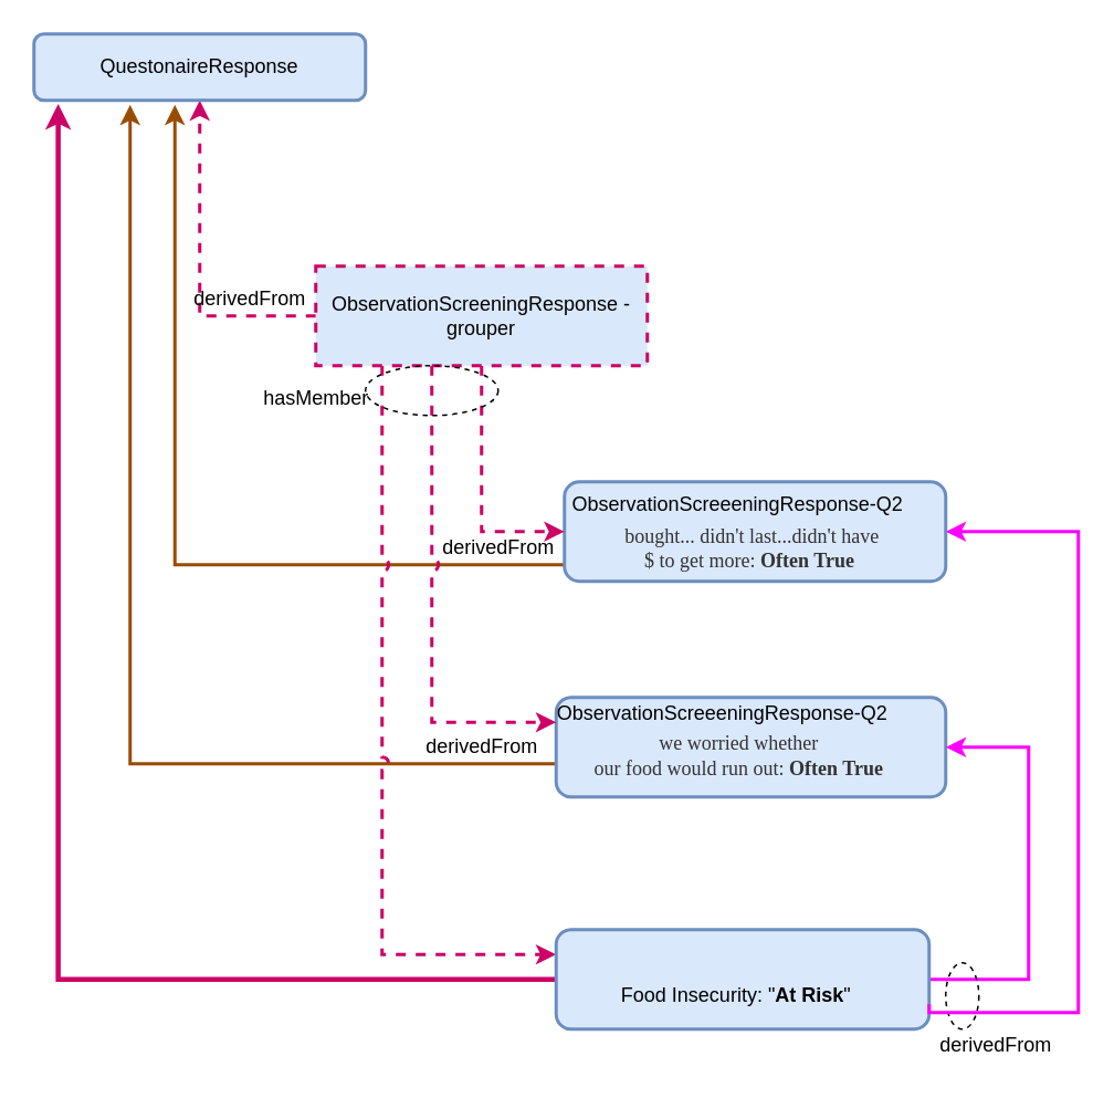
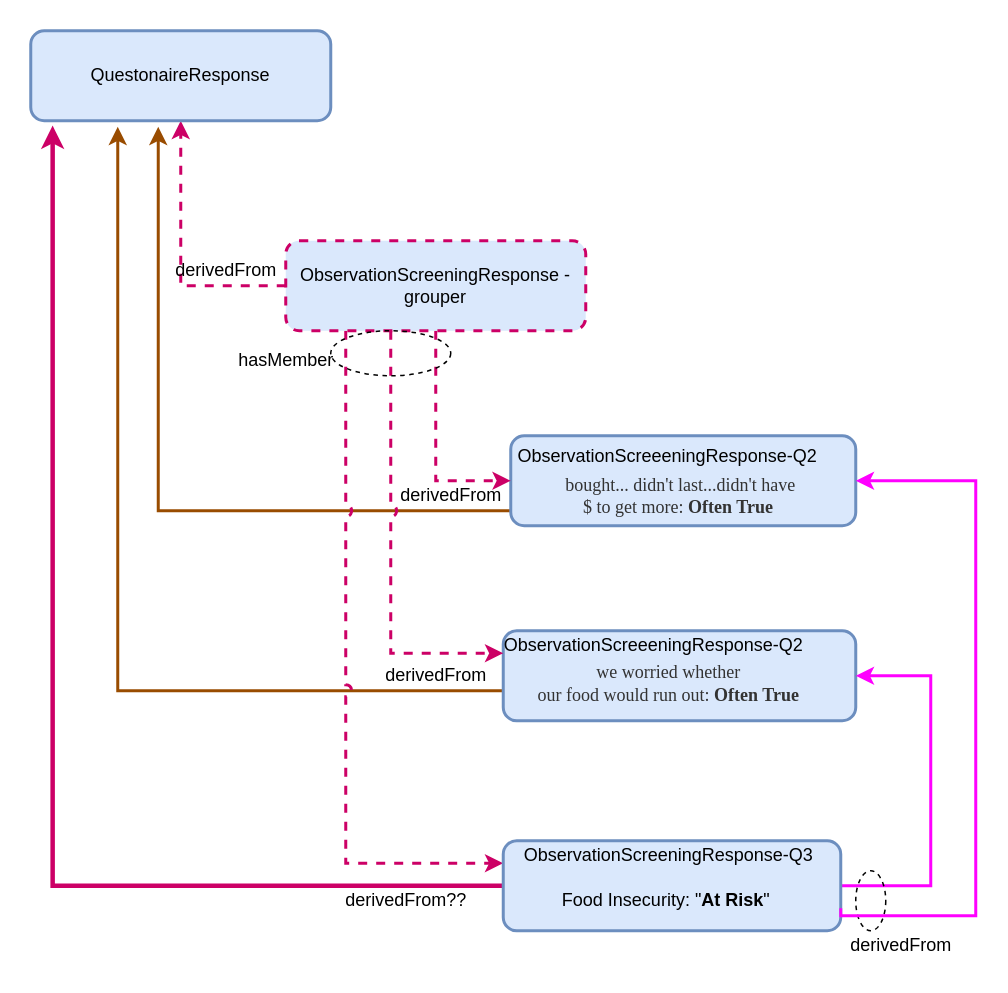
  <mxCell id="0" />
  <mxCell id="1" parent="0" />
  <mxCell id="2" style="edgeStyle=orthogonalEdgeStyle;rounded=0;orthogonalLoop=1;jettySize=auto;html=1;entryX=0.425;entryY=1.067;entryDx=0;entryDy=0;entryPerimeter=0;strokeWidth=2;strokeColor=#994C00;" parent="1" source="3" target="11" edge="1"><mxGeometry relative="1" as="geometry"><mxPoint x="110" y="320" as="targetPoint" /><Array as="points"><mxPoint x="105" y="340" /></Array></mxGeometry></mxCell>
  <mxCell id="3" value="" style="rounded=1;whiteSpace=wrap;html=1;strokeWidth=2;fillColor=#dae8fc;strokeColor=#6c8ebf;" parent="1" vertex="1"><mxGeometry x="340" y="290" width="230" height="60" as="geometry" /></mxCell>
  <mxCell id="4" style="edgeStyle=orthogonalEdgeStyle;rounded=0;orthogonalLoop=1;jettySize=auto;html=1;entryX=0.29;entryY=1.067;entryDx=0;entryDy=0;entryPerimeter=0;strokeWidth=2;strokeColor=#994C00;" parent="1" source="5" target="11" edge="1"><mxGeometry relative="1" as="geometry"><mxPoint x="80" y="450" as="targetPoint" /><Array as="points"><mxPoint x="78" y="460" /></Array></mxGeometry></mxCell>
  <mxCell id="5" value="" style="rounded=1;whiteSpace=wrap;html=1;strokeWidth=2;fillColor=#dae8fc;strokeColor=#6c8ebf;" parent="1" vertex="1"><mxGeometry x="335" y="420" width="235" height="60" as="geometry" /></mxCell>
  <mxCell id="6" style="edgeStyle=orthogonalEdgeStyle;rounded=0;orthogonalLoop=1;jettySize=auto;html=1;entryX=0.5;entryY=1;entryDx=0;entryDy=0;strokeWidth=2;strokeColor=#CC0066;dashed=1;" parent="1" source="10" target="11" edge="1"><mxGeometry relative="1" as="geometry"><mxPoint x="130" y="190" as="targetPoint" /><Array as="points"><mxPoint x="120" y="190" /></Array></mxGeometry></mxCell>
  <mxCell id="7" style="edgeStyle=orthogonalEdgeStyle;rounded=0;orthogonalLoop=1;jettySize=auto;html=1;entryX=0;entryY=0.25;entryDx=0;entryDy=0;strokeColor=#CC0066;jumpStyle=arc;strokeWidth=2;dashed=1;" parent="1" source="10" target="14" edge="1"><mxGeometry relative="1" as="geometry"><mxPoint x="290" y="580" as="targetPoint" /><Array as="points"><mxPoint x="230" y="575" /></Array></mxGeometry></mxCell>
  <mxCell id="8" style="edgeStyle=orthogonalEdgeStyle;rounded=0;jumpStyle=arc;orthogonalLoop=1;jettySize=auto;html=1;strokeColor=#CC0066;entryX=0;entryY=0.25;entryDx=0;entryDy=0;strokeWidth=2;dashed=1;" parent="1" source="10" target="5" edge="1"><mxGeometry relative="1" as="geometry"><mxPoint x="290" y="440" as="targetPoint" /><Array as="points"><mxPoint x="260" y="435" /></Array></mxGeometry></mxCell>
  <mxCell id="9" style="edgeStyle=orthogonalEdgeStyle;rounded=0;jumpStyle=arc;orthogonalLoop=1;jettySize=auto;html=1;strokeColor=#CC0066;entryX=0;entryY=0.5;entryDx=0;entryDy=0;strokeWidth=2;dashed=1;" parent="1" source="10" target="3" edge="1"><mxGeometry relative="1" as="geometry"><mxPoint x="290" y="310" as="targetPoint" /></mxGeometry></mxCell>
- <mxCell id="10" value="ObservationScreeningResponse - grouper" style="whiteSpace=wrap;html=1;strokeWidth=2;fillColor=#dae8fc;strokeColor=#CC0066;dashed=1;rounded=0;" parent="1" vertex="1"><mxGeometry x="190" y="160" width="200" height="60" as="geometry" /></mxCell>
- <mxCell id="11" value="QuestonaireResponse" style="rounded=1;whiteSpace=wrap;html=1;strokeWidth=2;fillColor=#dae8fc;strokeColor=#6c8ebf;" parent="1" vertex="1"><mxGeometry x="20" y="20" width="200" height="40" as="geometry" /></mxCell>
+ <mxCell id="10" value="ObservationScreeningResponse - grouper" style="rounded=1;whiteSpace=wrap;html=1;strokeWidth=2;fillColor=#dae8fc;strokeColor=#CC0066;dashed=1;" parent="1" vertex="1"><mxGeometry x="190" y="160" width="200" height="60" as="geometry" /></mxCell>
+ <mxCell id="11" value="QuestonaireResponse" style="rounded=1;whiteSpace=wrap;html=1;strokeWidth=2;fillColor=#dae8fc;strokeColor=#6c8ebf;" parent="1" vertex="1"><mxGeometry x="20" y="20" width="200" height="60" as="geometry" /></mxCell>
  <mxCell id="12" style="edgeStyle=orthogonalEdgeStyle;rounded=0;orthogonalLoop=1;jettySize=auto;html=1;entryX=1;entryY=0.5;entryDx=0;entryDy=0;strokeWidth=2;strokeColor=#FF00FF;" parent="1" source="14" target="5" edge="1"><mxGeometry relative="1" as="geometry"><mxPoint x="620" y="450" as="targetPoint" /><Array as="points"><mxPoint x="620" y="590" /><mxPoint x="620" y="450" /></Array></mxGeometry></mxCell>
  <mxCell id="13" style="edgeStyle=orthogonalEdgeStyle;rounded=0;jumpStyle=arc;orthogonalLoop=1;jettySize=auto;html=1;startArrow=none;startFill=0;endArrow=classic;endFill=1;strokeColor=#CC0066;strokeWidth=3;entryX=0.073;entryY=1.054;entryDx=0;entryDy=0;entryPerimeter=0;" edge="1" parent="1" source="14" target="11"><mxGeometry relative="1" as="geometry"><mxPoint x="30" y="590" as="targetPoint" /></mxGeometry></mxCell>
  <mxCell id="14" value="" style="rounded=1;whiteSpace=wrap;html=1;strokeWidth=2;fillColor=#dae8fc;strokeColor=#6c8ebf;" parent="1" vertex="1"><mxGeometry x="335" y="560" width="225" height="60" as="geometry" /></mxCell>
  <mxCell id="15" value="derivedFrom" style="text;html=1;align=center;verticalAlign=middle;resizable=0;points=[];autosize=1;strokeColor=none;fillColor=none;" parent="1" vertex="1"><mxGeometry x="560" y="620" width="80" height="20" as="geometry" /></mxCell>
  <mxCell id="16" value="derivedFrom" style="text;html=1;align=center;verticalAlign=middle;resizable=0;points=[];autosize=1;strokeColor=none;fillColor=none;" parent="1" vertex="1"><mxGeometry x="260" y="320" width="80" height="20" as="geometry" /></mxCell>
  <mxCell id="17" value="derivedFrom" style="text;html=1;align=center;verticalAlign=middle;resizable=0;points=[];autosize=1;strokeColor=none;fillColor=none;" parent="1" vertex="1"><mxGeometry x="250" y="440" width="80" height="20" as="geometry" /></mxCell>
  <mxCell id="18" value="derivedFrom" style="text;html=1;align=center;verticalAlign=middle;resizable=0;points=[];autosize=1;strokeColor=none;fillColor=none;strokeWidth=2;" parent="1" vertex="1"><mxGeometry x="110" y="170" width="80" height="20" as="geometry" /></mxCell>
  <mxCell id="19" value="hasMember" style="text;html=1;align=center;verticalAlign=middle;resizable=0;points=[];autosize=1;strokeColor=none;fillColor=none;" parent="1" vertex="1"><mxGeometry x="150" y="230" width="80" height="20" as="geometry" /></mxCell>
  <mxCell id="20" value="" style="ellipse;whiteSpace=wrap;html=1;dashed=1;fillColor=none;" parent="1" vertex="1"><mxGeometry x="220" y="220" width="80" height="30" as="geometry" /></mxCell>
+ <mxCell id="21" value="&lt;span style=&quot;&quot;&gt;ObservationScreeningResponse-Q3&lt;/span&gt;" style="text;html=1;align=center;verticalAlign=middle;resizable=0;points=[];autosize=1;strokeColor=none;fillColor=none;" parent="1" vertex="1"><mxGeometry x="340" y="560" width="210" height="20" as="geometry" /></mxCell>
  <mxCell id="22" value="Food Insecurity: &quot;&lt;b&gt;At Risk&lt;/b&gt;&quot;&amp;nbsp;" style="text;html=1;align=center;verticalAlign=middle;resizable=0;points=[];autosize=1;strokeColor=none;fillColor=none;" parent="1" vertex="1"><mxGeometry x="365" y="590" width="160" height="20" as="geometry" /></mxCell>
  <mxCell id="23" value="&lt;span style=&quot;color: rgb(51, 51, 51); font-family: verdana; text-align: start;&quot;&gt;we worried whether &lt;br&gt;our food would run out:&lt;b style=&quot;&quot;&gt; Often True&lt;/b&gt;&lt;/span&gt;" style="text;html=1;align=center;verticalAlign=middle;resizable=0;points=[];autosize=1;strokeColor=none;fillColor=none;" parent="1" vertex="1"><mxGeometry x="325" y="440" width="240" height="30" as="geometry" /></mxCell>
  <mxCell id="24" value="ObservationScreeeningResponse-Q2" style="text;html=1;align=center;verticalAlign=middle;resizable=0;points=[];autosize=1;strokeColor=none;fillColor=none;" parent="1" vertex="1"><mxGeometry x="330" y="420" width="210" height="20" as="geometry" /></mxCell>
  <mxCell id="25" value="&lt;span style=&quot;color: rgb(0, 0, 0); font-family: Helvetica; font-size: 12px; font-style: normal; font-variant-ligatures: normal; font-variant-caps: normal; font-weight: 400; letter-spacing: normal; orphans: 2; text-align: center; text-indent: 0px; text-transform: none; widows: 2; word-spacing: 0px; -webkit-text-stroke-width: 0px; text-decoration-thickness: initial; text-decoration-style: initial; text-decoration-color: initial; float: none; display: inline !important;&quot;&gt;ObservationScreeeningResponse-Q2&lt;/span&gt;" style="text;whiteSpace=wrap;html=1;" parent="1" vertex="1"><mxGeometry x="342.5" y="290" width="220" height="30" as="geometry" /></mxCell>
  <mxCell id="26" value="" style="ellipse;whiteSpace=wrap;html=1;dashed=1;fillColor=none;" parent="1" vertex="1"><mxGeometry x="570" y="580" width="20" height="40" as="geometry" /></mxCell>
  <mxCell id="27" value="&lt;span style=&quot;color: rgb(51, 51, 51); font-family: verdana; text-align: start;&quot;&gt;bought... didn't last...didn't have &lt;br&gt;$ to get more: &lt;b style=&quot;&quot;&gt;Often True&lt;/b&gt;&amp;nbsp;&lt;/span&gt;" style="text;html=1;align=center;verticalAlign=middle;resizable=0;points=[];autosize=1;strokeColor=none;fillColor=none;" parent="1" vertex="1"><mxGeometry x="347.5" y="315" width="210" height="30" as="geometry" /></mxCell>
  <mxCell id="28" value="" style="edgeStyle=orthogonalEdgeStyle;rounded=0;orthogonalLoop=1;jettySize=auto;html=1;exitX=1;exitY=0.75;exitDx=0;exitDy=0;endArrow=classic;startArrow=none;startFill=0;endFill=1;strokeWidth=2;strokeColor=#FF00FF;" parent="1" source="14" edge="1"><mxGeometry relative="1" as="geometry"><mxPoint x="570" y="320" as="targetPoint" /><mxPoint x="560" y="605" as="sourcePoint" /><Array as="points"><mxPoint x="560" y="610" /><mxPoint x="650" y="610" /><mxPoint x="650" y="320" /></Array></mxGeometry></mxCell>
+ <mxCell id="29" value="derivedFrom??" style="text;html=1;align=center;verticalAlign=middle;resizable=0;points=[];autosize=1;strokeColor=none;fillColor=none;" vertex="1" parent="1"><mxGeometry x="220" y="590" width="100" height="20" as="geometry" /></mxCell>
